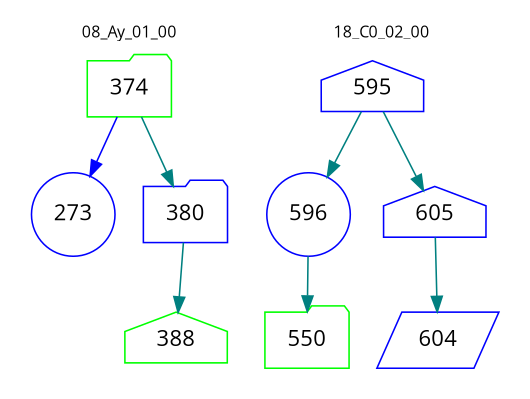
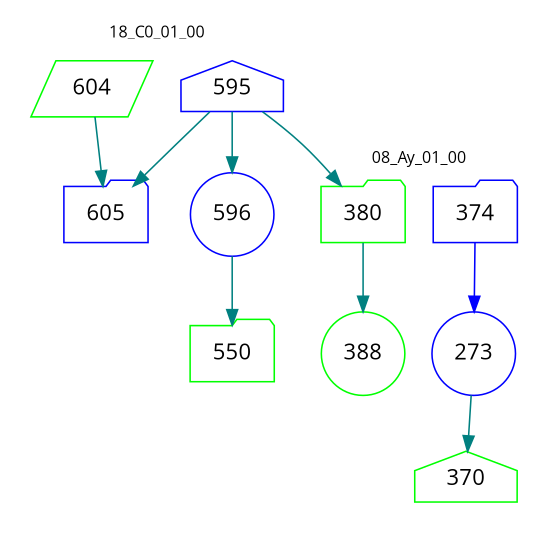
  digraph {
    fontname="Open Sans"
    node [color=blue fontname="Open Sans" shape=folder]
    edge [color=teal fontname="Open Sans"]
-   n1 [color=green label=374]
+   n1 [label=374]
    n2 [label=273 shape=circle]
-   n3 [label=380]
-   n5 [color=green label=388 shape=house]
+   n3 [color=green label=380]
+   n4 [color=green label=370 shape=house]
+   n5 [color=green label=388 shape=circle]
    n6 [label=595 shape=house]
    n7 [label=596 shape=circle]
-   n8 [label=605 shape=house]
+   n8 [label=605]
    n9 [color=green label=550]
-   n10 [label=604 shape=parallelogram]
+   n10 [color=green label=604 shape=parallelogram]
    subgraph cluster_1 {
      color=white
      fontsize=10
      label="08_Ay_01_00"
      n1
      n2
      n3
+     n4
      n5
    }
    subgraph cluster_2 {
      color=white
      fontsize=10
-     label="18_C0_02_00"
+     label="18_C0_01_00"
      n6
      n7
      n8
      n9
      n10
    }
    n1 -> n2 [color=blue]
-   n1 -> n3
+   n6 -> n3
+   n2 -> n4
    n3 -> n5
    n6 -> n7
    n6 -> n8
    n7 -> n9
-   n8 -> n10
+   n10 -> n8
  }
